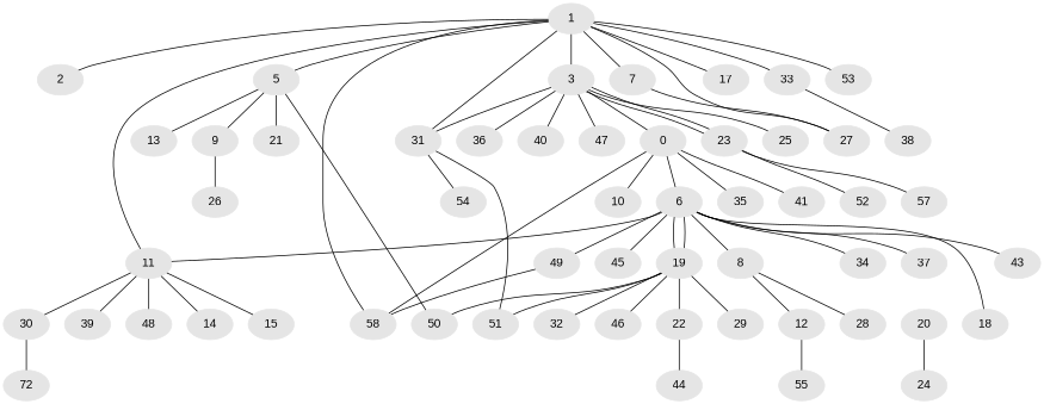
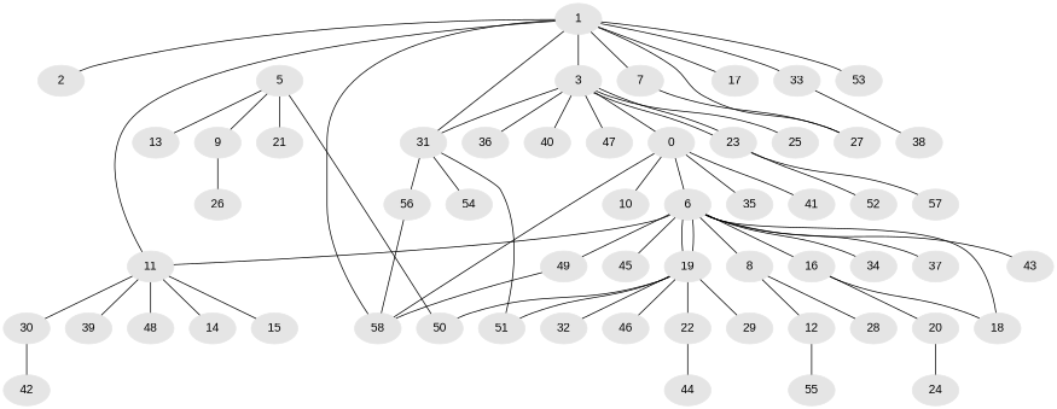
  graph {
    fontname="Liberation Sans"
    node [color=gray90 fontname="Liberation Sans" style=filled]
    edge [fontname="Liberation Sans"]
    1
    2
    3
    5
    7
    11
    17
    27
    31
    33
    53
    58
    n13 [label=0]
    23
    25
    36
    40
    47
    9
    13
    21
    50
    14
    15
    30
    39
    48
    51
    54
+   56
    38
    6
    10
    35
    41
    52
    57
    8
+   16
    18
    19
    34
    37
    43
    45
    49
    26
    12
    28
    20
    22
    29
    32
    46
    55
-   42 [label=72]
+   42
    24
    44
    1 -- 2
    1 -- 3
-   1 -- 5
    1 -- 7
    1 -- 11
    1 -- 17
    1 -- 27
    1 -- 31
    1 -- 33
    1 -- 53
    1 -- 58
    3 -- 31
    3 -- n13
    3 -- 23
    3 -- 23
    3 -- 25
    3 -- 36
    3 -- 40
    3 -- 47
    5 -- 9
    5 -- 13
    5 -- 21
    5 -- 50
    7 -- 27
    11 -- 14
    11 -- 15
    11 -- 30
    11 -- 39
    11 -- 48
    31 -- 51
    31 -- 54
+   31 -- 56
    33 -- 38
    n13 -- 58
    n13 -- 6
    n13 -- 10
    n13 -- 35
    n13 -- 41
    23 -- 52
    23 -- 57
    9 -- 26
    30 -- 42
+   56 -- 58
    6 -- 11
    6 -- 8
+   6 -- 16
    6 -- 18
    6 -- 19
    6 -- 19
    6 -- 34
    6 -- 37
    6 -- 43
    6 -- 45
    6 -- 49
    8 -- 12
    8 -- 28
+   16 -- 18
+   16 -- 20
    19 -- 50
    19 -- 51
    19 -- 22
    19 -- 29
    19 -- 32
    19 -- 46
    49 -- 58
    12 -- 55
    20 -- 24
    22 -- 44
  }
